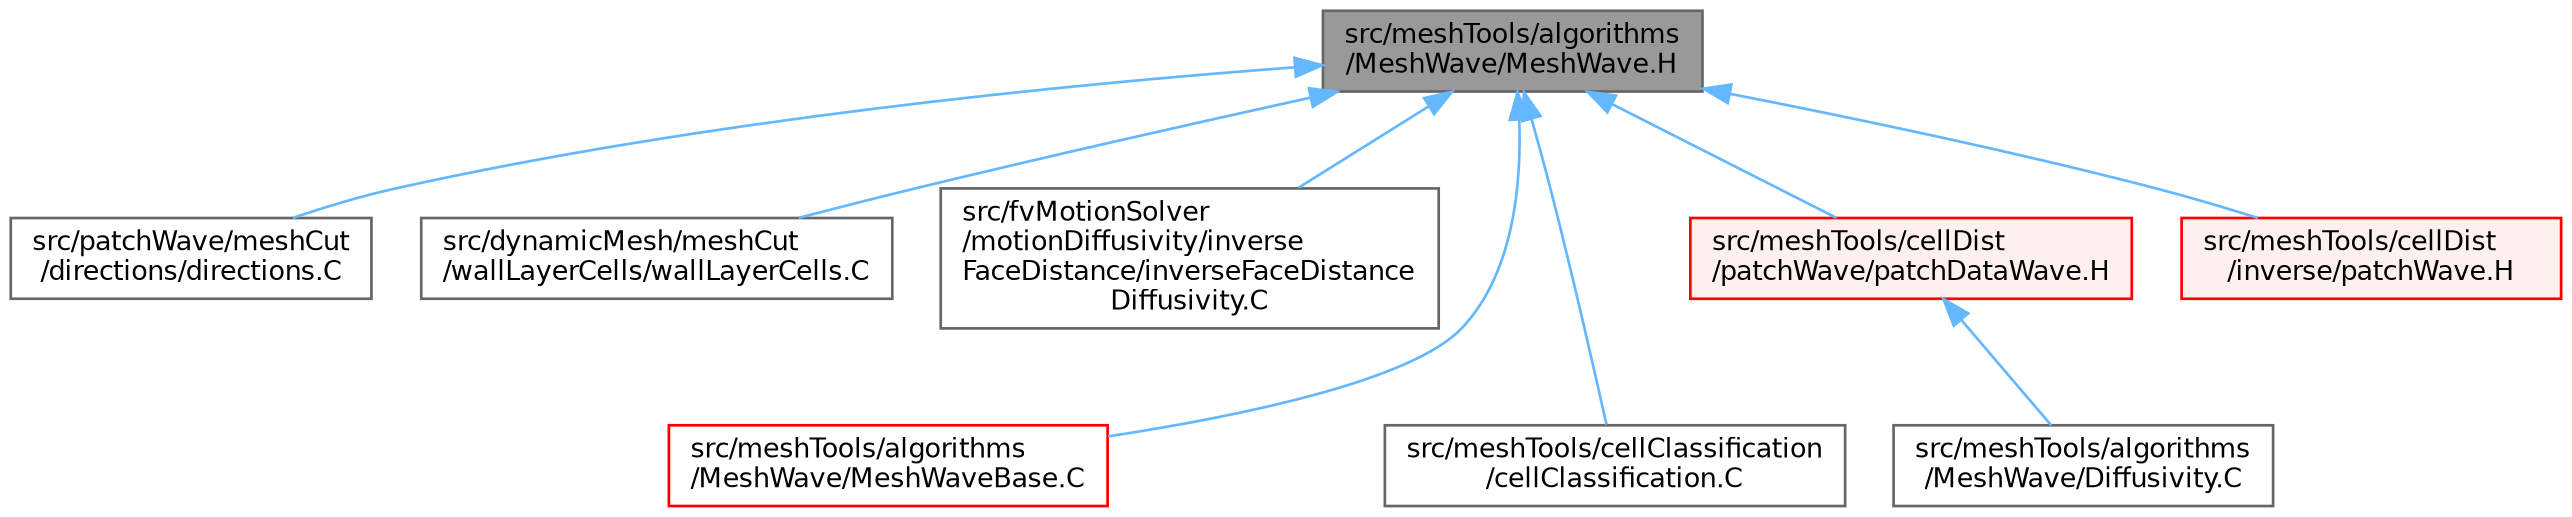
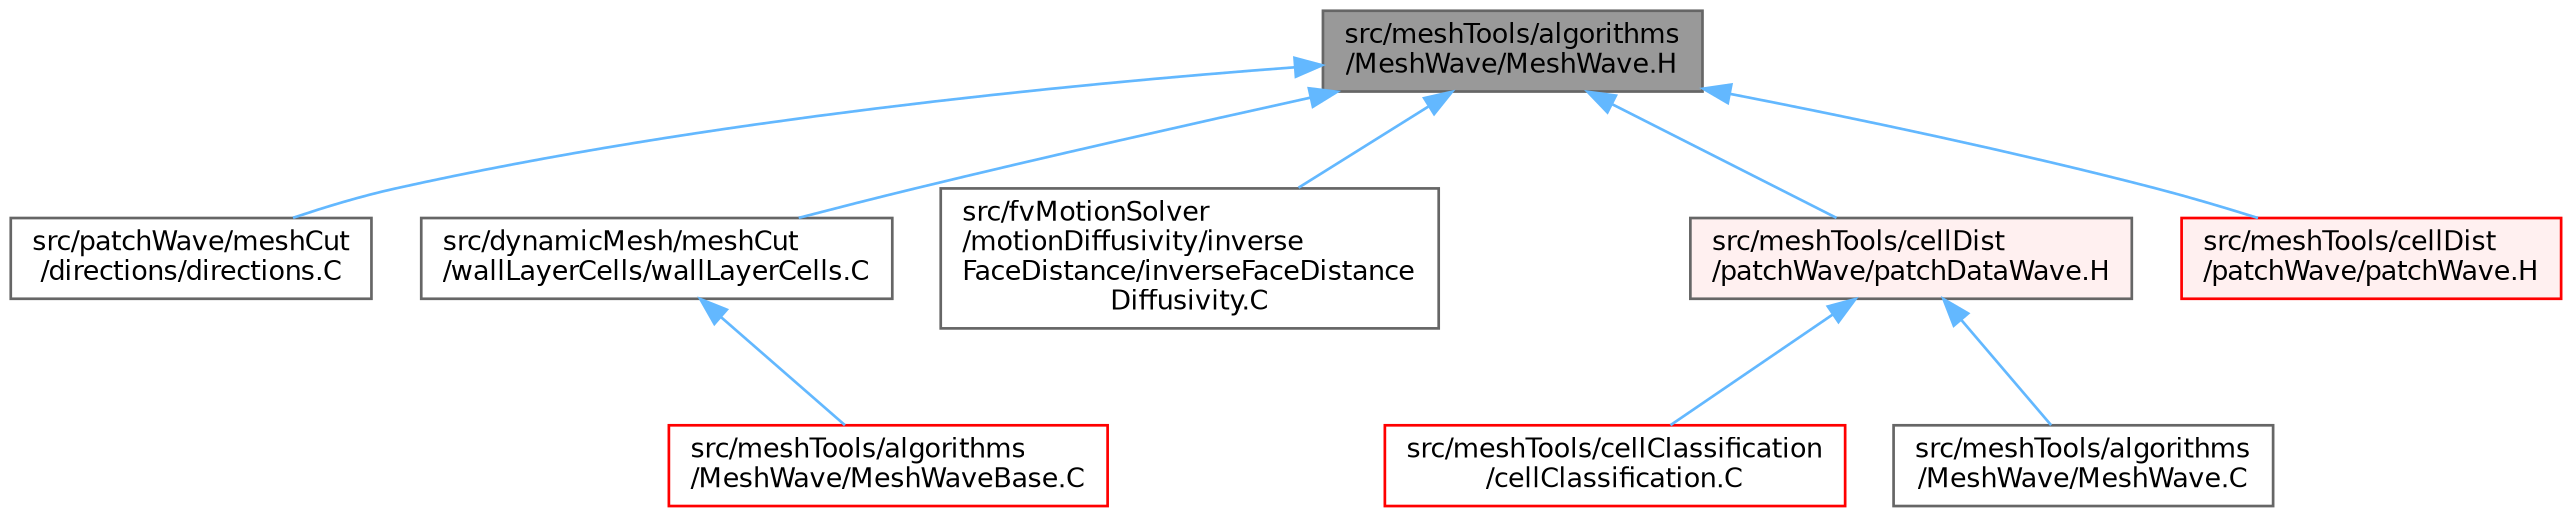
  digraph {
    node [color=grey40 fillcolor=white fontname=Helvetica fontsize=10 shape=box style=filled]
    edge [color=steelblue1 dir=back fontname=Helvetica fontsize=10 labelfontname=Helvetica labelfontsize=10 style=solid]
    n1 [color=gray40 fillcolor=grey60 fontcolor=black height=0.2 label="src/meshTools/algorithms\l/MeshWave/MeshWave.H" width=0.4]
    n2 [height=0.2 label="src/patchWave/meshCut\l/directions/directions.C" width=0.4]
    n3 [height=0.2 label="src/dynamicMesh/meshCut\l/wallLayerCells/wallLayerCells.C" width=0.4]
    n4 [height=0.2 label="src/fvMotionSolver\l/motionDiffusivity/inverse\lFaceDistance/inverseFaceDistance\lDiffusivity.C" width=0.4]
    n5 [color=red height=0.2 label="src/meshTools/algorithms\l/MeshWave/MeshWaveBase.C" width=0.4]
-   n6 [height=0.2 label="src/meshTools/cellClassification\l/cellClassification.C" width=0.4]
-   n7 [color=red fillcolor="#FFF0F0" height=0.2 label="src/meshTools/cellDist\l/patchWave/patchDataWave.H" width=0.4]
-   n8 [color=red fillcolor="#FFF0F0" height=0.2 label="src/meshTools/cellDist\l/inverse/patchWave.H" width=0.4]
-   n9 [height=0.2 label="src/meshTools/algorithms\l/MeshWave/Diffusivity.C" width=0.4]
+   n6 [color=red height=0.2 label="src/meshTools/cellClassification\l/cellClassification.C" width=0.4]
+   n7 [fillcolor="#FFF0F0" height=0.2 label="src/meshTools/cellDist\l/patchWave/patchDataWave.H" width=0.4]
+   n8 [color=red fillcolor="#FFF0F0" height=0.2 label="src/meshTools/cellDist\l/patchWave/patchWave.H" width=0.4]
+   n9 [height=0.2 label="src/meshTools/algorithms\l/MeshWave/MeshWave.C" width=0.4]
    n1 -> n2
    n1 -> n3
    n1 -> n4
-   n1 -> n5
-   n1 -> n6
+   n3 -> n5
+   n7 -> n6
    n1 -> n7
    n1 -> n8
    n7 -> n9
  }
